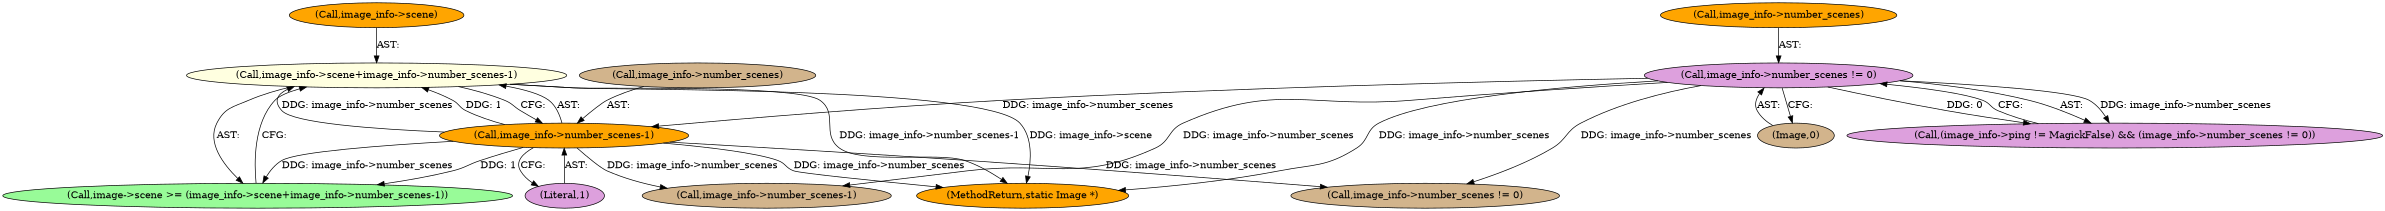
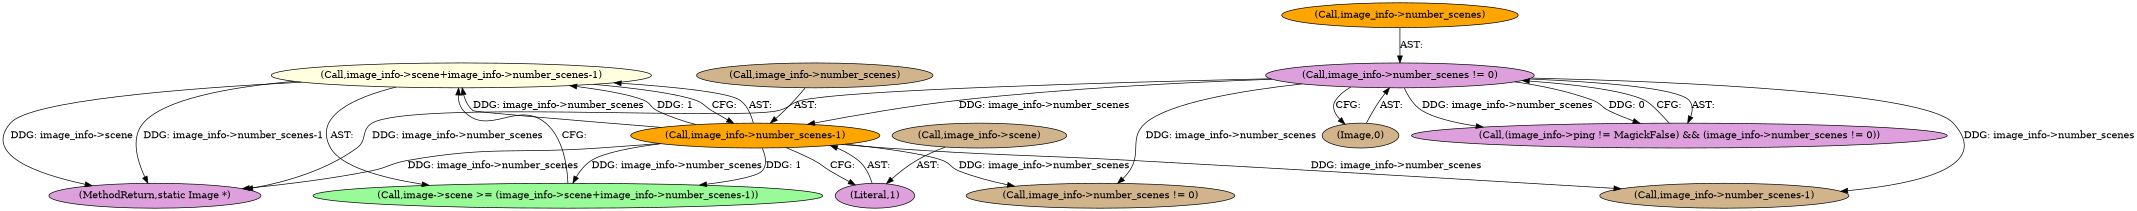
  digraph {
    node [fillcolor=tan style=filled]
    n1 [fillcolor=lightyellow label="(Call,image_info->scene+image_info->number_scenes-1)"]
    n2 [fillcolor=orange label="(Call,image_info->number_scenes-1)"]
    n3 [fillcolor=palegreen label="(Call,image->scene >= (image_info->scene+image_info->number_scenes-1))"]
-   n4 [fillcolor=orange label="(MethodReturn,static Image *)"]
+   n4 [fillcolor=plum label="(MethodReturn,static Image *)"]
    n5 [label="(Call,image_info->number_scenes != 0)"]
    n6 [fillcolor=plum label="(Literal,1)"]
    n7 [label="(Call,image_info->number_scenes-1)"]
    n8 [fillcolor=plum label="(Call,image_info->number_scenes != 0)"]
    n9 [label="(Image,0)"]
    n10 [fillcolor=plum label="(Call,(image_info->ping != MagickFalse) && (image_info->number_scenes != 0))"]
-   n11 [fillcolor=orange label="(Call,image_info->scene)"]
+   n11 [label="(Call,image_info->scene)"]
    n12 [fillcolor=orange label="(Call,image_info->number_scenes)"]
    n13 [label="(Call,image_info->number_scenes)"]
    n1 -> n2 [label="CFG: "]
    n1 -> n3 [label="AST: "]
    n1 -> n4 [label="DDG: image_info->number_scenes-1"]
    n1 -> n4 [label="DDG: image_info->scene"]
    n2 -> n1 [label="AST: "]
    n2 -> n1 [label="DDG: image_info->number_scenes"]
    n2 -> n1 [label="DDG: 1"]
    n2 -> n3 [label="DDG: image_info->number_scenes"]
    n2 -> n3 [label="DDG: 1"]
    n2 -> n4 [label="DDG: image_info->number_scenes"]
    n2 -> n5 [label="DDG: image_info->number_scenes"]
    n2 -> n6 [label="CFG: "]
    n2 -> n7 [label="DDG: image_info->number_scenes"]
    n3 -> n1 [label="CFG: "]
    n6 -> n2 [label="AST: "]
    n8 -> n2 [label="DDG: image_info->number_scenes"]
    n8 -> n4 [label="DDG: image_info->number_scenes"]
    n8 -> n5 [label="DDG: image_info->number_scenes"]
    n8 -> n7 [label="DDG: image_info->number_scenes"]
    n8 -> n9 [label="CFG: "]
    n8 -> n10 [label="AST: "]
    n8 -> n10 [label="DDG: image_info->number_scenes"]
    n8 -> n10 [label="DDG: 0"]
    n9 -> n8 [label="AST: "]
    n10 -> n8 [label="CFG: "]
-   n11 -> n1 [label="AST: "]
+   n11 -> n6 [label="AST: "]
    n12 -> n8 [label="AST: "]
    n13 -> n2 [label="AST: "]
  }
